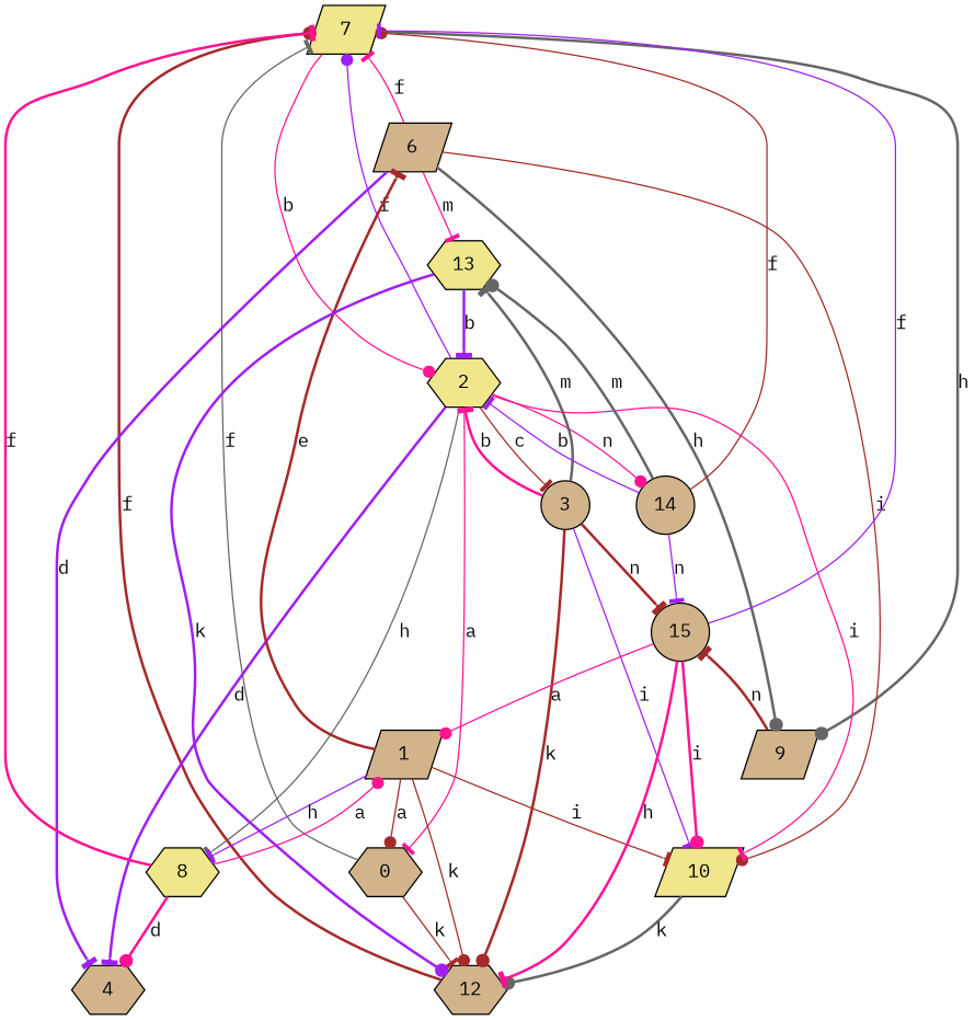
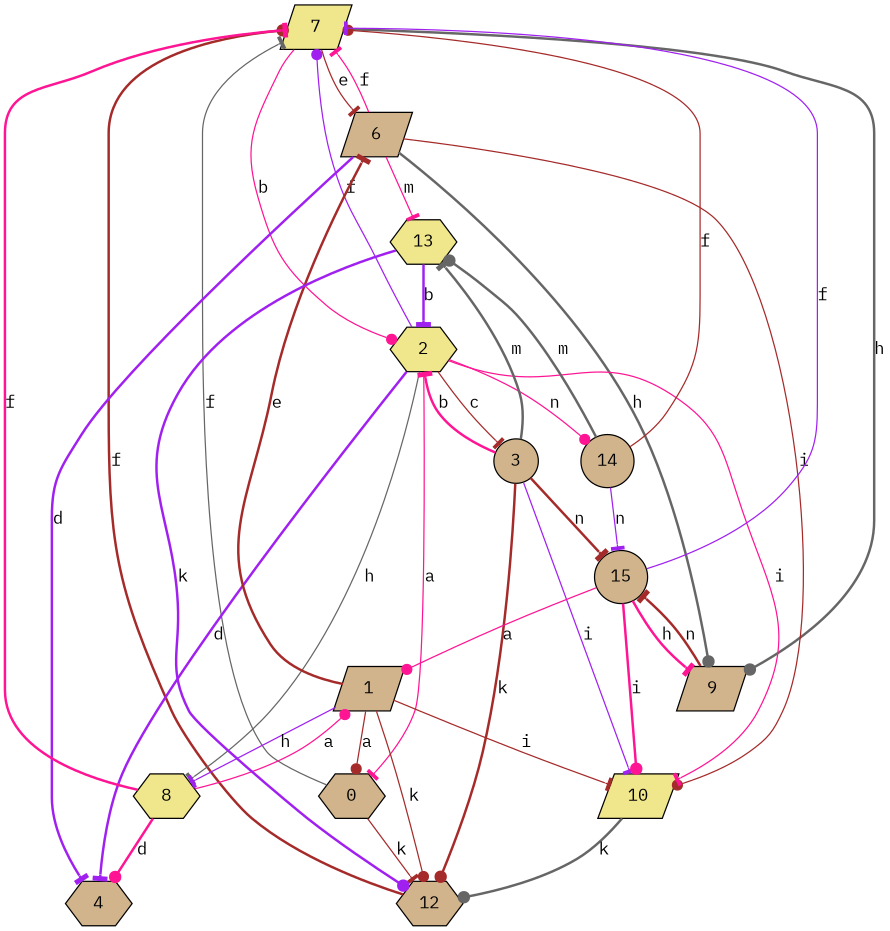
  strict digraph {
    fontname="IBM Plex Mono"
    node [fillcolor=tan fontname="IBM Plex Mono" shape=hexagon style=filled]
    edge [arrowhead=tee color=brown fontname="IBM Plex Mono" style=solid]
    7 [fillcolor=khaki shape=parallelogram]
    0
    12
    6 [shape=parallelogram]
    2 [fillcolor=khaki]
    9 [shape=parallelogram]
    1 [shape=parallelogram]
    8 [fillcolor=khaki]
    10 [fillcolor=khaki shape=parallelogram]
    4
    13 [fillcolor=khaki]
    3 [shape=circle]
    14 [shape=circle]
    15 [shape=circle]
+   7 -> 6 [label=e]
    7 -> 2 [arrowhead=dot color=deeppink label=b]
    7 -> 9 [arrowhead=dot color=gray40 label=h style=bold]
    0 -> 7 [color=gray40 label=f]
    0 -> 12 [label=k]
    12 -> 7 [arrowhead=dot label=f style=bold]
    6 -> 7 [color=deeppink label=f]
    6 -> 9 [arrowhead=dot color=gray40 label=h style=bold]
    6 -> 10 [arrowhead=dot label=i]
    6 -> 4 [color=purple label=d style=bold]
    6 -> 13 [color=deeppink label=m]
    2 -> 7 [arrowhead=dot color=purple label=f]
    2 -> 0 [color=deeppink label=a]
    2 -> 8 [color=gray40 label=h]
    2 -> 10 [color=deeppink label=i]
    2 -> 4 [color=purple label=d style=bold]
    2 -> 3 [label=c]
    2 -> 14 [arrowhead=dot color=deeppink label=n]
    9 -> 15 [label=n style=bold]
    1 -> 0 [arrowhead=dot label=a]
    1 -> 12 [arrowhead=dot label=k]
    1 -> 6 [label=e style=bold]
    1 -> 8 [color=purple label=h]
    1 -> 10 [label=i]
    8 -> 7 [color=deeppink label=f style=bold]
    8 -> 1 [arrowhead=dot color=deeppink label=a]
    8 -> 4 [arrowhead=dot color=deeppink label=d style=bold]
    10 -> 12 [arrowhead=dot color=gray40 label=k style=bold]
    13 -> 12 [arrowhead=dot color=purple label=k style=bold]
    13 -> 2 [color=purple label=b style=bold]
    3 -> 12 [arrowhead=dot label=k style=bold]
    3 -> 2 [color=deeppink label=b style=bold]
    3 -> 10 [color=purple label=i]
    3 -> 13 [color=gray40 label=m style=bold]
    3 -> 15 [label=n style=bold]
    14 -> 7 [arrowhead=dot label=f]
-   14 -> 2 [color=purple label=b]
    14 -> 13 [arrowhead=dot color=gray40 label=m style=bold]
    14 -> 15 [color=purple label=n]
    15 -> 7 [color=purple label=f]
-   15 -> 12 [color=deeppink label=h style=bold]
+   15 -> 9 [color=deeppink label=h style=bold]
    15 -> 1 [arrowhead=dot color=deeppink label=a]
    15 -> 10 [arrowhead=dot color=deeppink label=i style=bold]
  }
